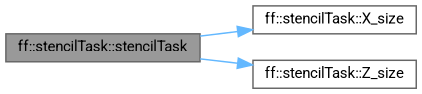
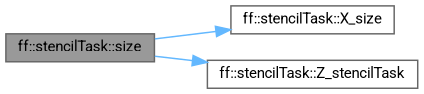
  digraph {
    fontname=Roboto
    rankdir=LR
    node [color=grey40 fillcolor=white fontname=Roboto fontsize=10 shape=box style=filled]
    edge [color=steelblue1 fontname=Roboto fontsize=10 labelfontname=Helvetica labelfontsize=10 style=solid]
-   n1 [color=gray40 fillcolor=grey60 fontcolor=black height=0.2 label="ff::stencilTask::stencilTask" width=0.4]
+   n1 [color=gray40 fillcolor=grey60 fontcolor=black height=0.2 label="ff::stencilTask::size" width=0.4]
    n2 [height=0.2 label="ff::stencilTask::X_size" width=0.4]
-   n3 [height=0.2 label="ff::stencilTask::Z_size" width=0.4]
+   n3 [height=0.2 label="ff::stencilTask::Z_stencilTask" width=0.4]
    n1 -> n2
    n1 -> n3
  }
